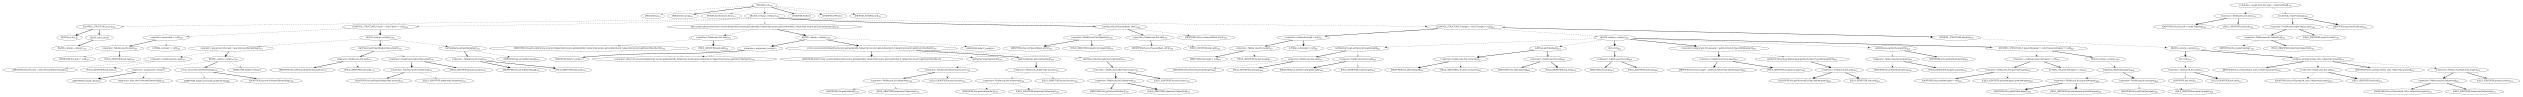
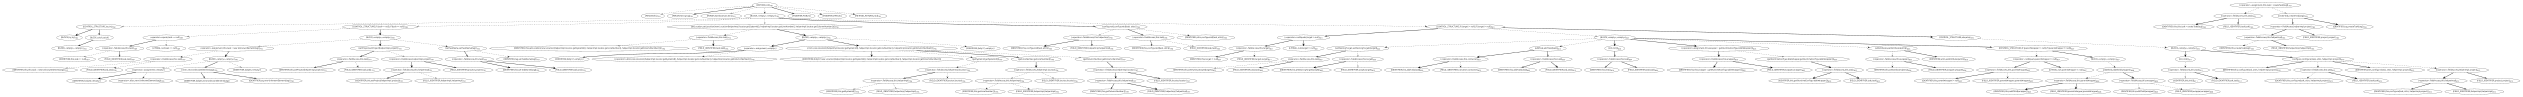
  digraph {
    fontname=Ubuntu
    node [fontname=Ubuntu]
    edge [arrowhead=onormal fontname=Ubuntu style=bold]
    n1 [label=<(METHOD,init)<SUB>781</SUB>>]
    n2 [label=<(PARAM,this)<SUB>781</SUB>>]
    n3 [label=<(PARAM,String tag)<SUB>781</SUB>>]
    n4 [label=<(PARAM,AttributeList attrs)<SUB>781</SUB>>]
    n5 [label=<(BLOCK,&lt;empty&gt;,&lt;empty&gt;)<SUB>781</SUB>>]
    n6 [label=<(MODIFIER,PUBLIC)>]
    n7 [label=<(MODIFIER,VIRTUAL)>]
    n8 [label=<(METHOD_RETURN,void)<SUB>781</SUB>>]
    n9 [label=<(CONTROL_STRUCTURE,try,try)<SUB>782</SUB>>]
    n10 [label=<(CONTROL_STRUCTURE,if (task == null),if (task == null))<SUB>789</SUB>>]
    n11 [label=<(setLocation,setLocation(new Location(helperImpl.locator.getSystemId(), helperImpl.locator.getLineNumber(), helperImpl.locator.getColumnNumber())))<SUB>796</SUB>>]
    n12 [label=<(configureId,configureId(task, attrs))<SUB>798</SUB>>]
    n13 [label=<(CONTROL_STRUCTURE,if (target != null),if (target != null))<SUB>801</SUB>>]
    n14 [label=<(BLOCK,try,try)<SUB>782</SUB>>]
    n15 [label=<(BLOCK,catch,catch)>]
    n16 [label=<(&lt;operator&gt;.equals,task == null)<SUB>789</SUB>>]
    n17 [label=<(BLOCK,&lt;empty&gt;,&lt;empty&gt;)<SUB>789</SUB>>]
    n18 [label=<(&lt;operator&gt;.fieldAccess,this.task)<SUB>796</SUB>>]
    n19 [label=<(BLOCK,&lt;empty&gt;,&lt;empty&gt;)<SUB>796</SUB>>]
    n20 [label=<(&lt;operator&gt;.fieldAccess,this.helperImpl)<SUB>798</SUB>>]
    n21 [label=<(&lt;operator&gt;.fieldAccess,this.task)<SUB>798</SUB>>]
    n22 [label=<(IDENTIFIER,attrs,configureId(task, attrs))<SUB>798</SUB>>]
    n23 [label=<(&lt;operator&gt;.notEquals,target != null)<SUB>801</SUB>>]
    n24 [label=<(BLOCK,&lt;empty&gt;,&lt;empty&gt;)<SUB>801</SUB>>]
    n25 [label=<(CONTROL_STRUCTURE,else,else)<SUB>810</SUB>>]
    n26 [label=<(BLOCK,&lt;empty&gt;,&lt;empty&gt;)<SUB>784</SUB>>]
    n27 [label=<(&lt;operator&gt;.assignment,this.task = createTask(tag))<SUB>783</SUB>>]
    n28 [label=<(&lt;operator&gt;.fieldAccess,this.task)<SUB>783</SUB>>]
    n29 [label=<(createTask,createTask(tag))<SUB>783</SUB>>]
    n30 [label=<(IDENTIFIER,this,this.task = createTask(tag))<SUB>783</SUB>>]
    n31 [label=<(FIELD_IDENTIFIER,task,task)<SUB>783</SUB>>]
    n32 [label=<(&lt;operator&gt;.fieldAccess,helperImpl.project)<SUB>783</SUB>>]
    n33 [label=<(IDENTIFIER,tag,createTask(tag))<SUB>783</SUB>>]
    n34 [label=<(&lt;operator&gt;.fieldAccess,this.helperImpl)<SUB>783</SUB>>]
    n35 [label=<(FIELD_IDENTIFIER,project,project)<SUB>783</SUB>>]
    n36 [label=<(IDENTIFIER,this,createTask(tag))<SUB>783</SUB>>]
    n37 [label=<(FIELD_IDENTIFIER,helperImpl,helperImpl)<SUB>783</SUB>>]
    n38 [label=<(&lt;operator&gt;.fieldAccess,this.task)<SUB>789</SUB>>]
    n39 [label=<(LITERAL,null,task == null)<SUB>789</SUB>>]
    n40 [label=<(&lt;operator&gt;.assignment,this.task = new UnknownElement(tag))<SUB>790</SUB>>]
    n41 [label=<(setProject,setProject(helperImpl.project))<SUB>791</SUB>>]
    n42 [label=<(setTaskName,setTaskName(tag))<SUB>793</SUB>>]
    n43 [label=<(IDENTIFIER,this,task == null)<SUB>789</SUB>>]
    n44 [label=<(FIELD_IDENTIFIER,task,task)<SUB>789</SUB>>]
    n45 [label=<(&lt;operator&gt;.fieldAccess,this.task)<SUB>790</SUB>>]
    n46 [label=<(BLOCK,&lt;empty&gt;,&lt;empty&gt;)<SUB>790</SUB>>]
    n47 [label=<(&lt;operator&gt;.fieldAccess,this.task)<SUB>791</SUB>>]
    n48 [label=<(&lt;operator&gt;.fieldAccess,helperImpl.project)<SUB>791</SUB>>]
    n49 [label=<(&lt;operator&gt;.fieldAccess,this.task)<SUB>793</SUB>>]
    n50 [label=<(IDENTIFIER,tag,setTaskName(tag))<SUB>793</SUB>>]
    n51 [label=<(IDENTIFIER,this,this.task = new UnknownElement(tag))<SUB>795</SUB>>]
    n52 [label=<(FIELD_IDENTIFIER,task,task)<SUB>790</SUB>>]
    n53 [label=<(&lt;operator&gt;.assignment,&lt;empty&gt;)>]
    n54 [label=<(&lt;init&gt;,new UnknownElement(tag))<SUB>790</SUB>>]
    n55 [label=<(IDENTIFIER,$obj36,&lt;empty&gt;)>]
    n56 [label=<(IDENTIFIER,$obj36,&lt;empty&gt;)>]
    n57 [label=<(&lt;operator&gt;.alloc,new UnknownElement(tag))<SUB>790</SUB>>]
    n58 [label=<(IDENTIFIER,$obj36,new UnknownElement(tag))>]
    n59 [label=<(IDENTIFIER,tag,new UnknownElement(tag))<SUB>790</SUB>>]
    n60 [label=<(IDENTIFIER,this,setProject(helperImpl.project))<SUB>791</SUB>>]
    n61 [label=<(FIELD_IDENTIFIER,task,task)<SUB>791</SUB>>]
    n62 [label=<(&lt;operator&gt;.fieldAccess,this.helperImpl)<SUB>791</SUB>>]
    n63 [label=<(FIELD_IDENTIFIER,project,project)<SUB>791</SUB>>]
    n64 [label=<(IDENTIFIER,this,setProject(helperImpl.project))<SUB>791</SUB>>]
    n65 [label=<(FIELD_IDENTIFIER,helperImpl,helperImpl)<SUB>791</SUB>>]
    n66 [label=<(IDENTIFIER,this,setTaskName(tag))<SUB>793</SUB>>]
    n67 [label=<(FIELD_IDENTIFIER,task,task)<SUB>793</SUB>>]
    n68 [label=<(IDENTIFIER,this,setLocation(new Location(helperImpl.locator.getSystemId(), helperImpl.locator.getLineNumber(), helperImpl.locator.getColumnNumber())))<SUB>796</SUB>>]
    n69 [label=<(FIELD_IDENTIFIER,task,task)<SUB>796</SUB>>]
    n70 [label=<(&lt;operator&gt;.assignment,&lt;empty&gt;)>]
    n71 [label=<(&lt;init&gt;,new Location(helperImpl.locator.getSystemId(), helperImpl.locator.getLineNumber(), helperImpl.locator.getColumnNumber()))<SUB>796</SUB>>]
    n72 [label=<(IDENTIFIER,$obj37,&lt;empty&gt;)>]
    n73 [label=<(IDENTIFIER,$obj37,&lt;empty&gt;)>]
    n74 [label=<(&lt;operator&gt;.alloc,new Location(helperImpl.locator.getSystemId(), helperImpl.locator.getLineNumber(), helperImpl.locator.getColumnNumber()))<SUB>796</SUB>>]
    n75 [label=<(IDENTIFIER,$obj37,new Location(helperImpl.locator.getSystemId(), helperImpl.locator.getLineNumber(), helperImpl.locator.getColumnNumber()))>]
    n76 [label=<(getSystemId,getSystemId())<SUB>796</SUB>>]
    n77 [label=<(getLineNumber,getLineNumber())<SUB>796</SUB>>]
    n78 [label=<(getColumnNumber,getColumnNumber())<SUB>797</SUB>>]
    n79 [label=<(&lt;operator&gt;.fieldAccess,helperImpl.locator)<SUB>796</SUB>>]
    n80 [label=<(&lt;operator&gt;.fieldAccess,helperImpl.locator)<SUB>796</SUB>>]
    n81 [label=<(&lt;operator&gt;.fieldAccess,helperImpl.locator)<SUB>797</SUB>>]
    n82 [label=<(&lt;operator&gt;.fieldAccess,this.helperImpl)<SUB>796</SUB>>]
    n83 [label=<(FIELD_IDENTIFIER,locator,locator)<SUB>796</SUB>>]
    n84 [label=<(IDENTIFIER,this,getSystemId())<SUB>796</SUB>>]
    n85 [label=<(FIELD_IDENTIFIER,helperImpl,helperImpl)<SUB>796</SUB>>]
    n86 [label=<(&lt;operator&gt;.fieldAccess,this.helperImpl)<SUB>796</SUB>>]
    n87 [label=<(FIELD_IDENTIFIER,locator,locator)<SUB>796</SUB>>]
    n88 [label=<(IDENTIFIER,this,getLineNumber())<SUB>796</SUB>>]
    n89 [label=<(FIELD_IDENTIFIER,helperImpl,helperImpl)<SUB>796</SUB>>]
    n90 [label=<(&lt;operator&gt;.fieldAccess,this.helperImpl)<SUB>797</SUB>>]
    n91 [label=<(FIELD_IDENTIFIER,locator,locator)<SUB>797</SUB>>]
    n92 [label=<(IDENTIFIER,this,getColumnNumber())<SUB>797</SUB>>]
    n93 [label=<(FIELD_IDENTIFIER,helperImpl,helperImpl)<SUB>797</SUB>>]
    n94 [label=<(IDENTIFIER,this,configureId(task, attrs))<SUB>798</SUB>>]
    n95 [label=<(FIELD_IDENTIFIER,helperImpl,helperImpl)<SUB>798</SUB>>]
    n96 [label=<(IDENTIFIER,this,configureId(task, attrs))<SUB>798</SUB>>]
    n97 [label=<(FIELD_IDENTIFIER,task,task)<SUB>798</SUB>>]
    n98 [label=<(&lt;operator&gt;.fieldAccess,this.target)<SUB>801</SUB>>]
    n99 [label=<(LITERAL,null,target != null)<SUB>801</SUB>>]
    n100 [label=<(setOwningTarget,setOwningTarget(target))<SUB>802</SUB>>]
    n101 [label=<(addTask,addTask(task))<SUB>803</SUB>>]
    n102 [label=<(init,init())<SUB>804</SUB>>]
    n103 [label=<(&lt;operator&gt;.assignment,this.wrapper = getRuntimeConfigurableWrapper())<SUB>805</SUB>>]
    n104 [label=<(setAttributes,setAttributes(attrs))<SUB>806</SUB>>]
    n105 [label=<(CONTROL_STRUCTURE,if (parentWrapper != null),if (parentWrapper != null))<SUB>807</SUB>>]
    n106 [label=<(BLOCK,&lt;empty&gt;,&lt;empty&gt;)<SUB>810</SUB>>]
    n107 [label=<(IDENTIFIER,this,target != null)<SUB>801</SUB>>]
    n108 [label=<(FIELD_IDENTIFIER,target,target)<SUB>801</SUB>>]
    n109 [label=<(&lt;operator&gt;.fieldAccess,this.task)<SUB>802</SUB>>]
    n110 [label=<(&lt;operator&gt;.fieldAccess,this.target)<SUB>802</SUB>>]
    n111 [label=<(&lt;operator&gt;.fieldAccess,this.container)<SUB>803</SUB>>]
    n112 [label=<(&lt;operator&gt;.fieldAccess,this.task)<SUB>803</SUB>>]
    n113 [label=<(&lt;operator&gt;.fieldAccess,this.task)<SUB>804</SUB>>]
    n114 [label=<(&lt;operator&gt;.fieldAccess,this.wrapper)<SUB>805</SUB>>]
    n115 [label=<(getRuntimeConfigurableWrapper,getRuntimeConfigurableWrapper())<SUB>805</SUB>>]
    n116 [label=<(&lt;operator&gt;.fieldAccess,this.wrapper)<SUB>806</SUB>>]
    n117 [label=<(IDENTIFIER,attrs,setAttributes(attrs))<SUB>806</SUB>>]
    n118 [label=<(&lt;operator&gt;.notEquals,parentWrapper != null)<SUB>807</SUB>>]
    n119 [label=<(BLOCK,&lt;empty&gt;,&lt;empty&gt;)<SUB>807</SUB>>]
    n120 [label=<(IDENTIFIER,this,setOwningTarget(target))<SUB>802</SUB>>]
    n121 [label=<(FIELD_IDENTIFIER,task,task)<SUB>802</SUB>>]
    n122 [label=<(IDENTIFIER,this,setOwningTarget(target))<SUB>802</SUB>>]
    n123 [label=<(FIELD_IDENTIFIER,target,target)<SUB>802</SUB>>]
    n124 [label=<(IDENTIFIER,this,addTask(task))<SUB>803</SUB>>]
    n125 [label=<(FIELD_IDENTIFIER,container,container)<SUB>803</SUB>>]
    n126 [label=<(IDENTIFIER,this,addTask(task))<SUB>803</SUB>>]
    n127 [label=<(FIELD_IDENTIFIER,task,task)<SUB>803</SUB>>]
    n128 [label=<(IDENTIFIER,this,init())<SUB>804</SUB>>]
    n129 [label=<(FIELD_IDENTIFIER,task,task)<SUB>804</SUB>>]
    n130 [label=<(IDENTIFIER,this,this.wrapper = getRuntimeConfigurableWrapper())<SUB>805</SUB>>]
    n131 [label=<(FIELD_IDENTIFIER,wrapper,wrapper)<SUB>805</SUB>>]
    n132 [label=<(&lt;operator&gt;.fieldAccess,this.task)<SUB>805</SUB>>]
    n133 [label=<(IDENTIFIER,this,getRuntimeConfigurableWrapper())<SUB>805</SUB>>]
    n134 [label=<(FIELD_IDENTIFIER,task,task)<SUB>805</SUB>>]
    n135 [label=<(IDENTIFIER,this,setAttributes(attrs))<SUB>806</SUB>>]
    n136 [label=<(FIELD_IDENTIFIER,wrapper,wrapper)<SUB>806</SUB>>]
    n137 [label=<(&lt;operator&gt;.fieldAccess,this.parentWrapper)<SUB>807</SUB>>]
    n138 [label=<(LITERAL,null,parentWrapper != null)<SUB>807</SUB>>]
    n139 [label=<(addChild,addChild(wrapper))<SUB>808</SUB>>]
    n140 [label=<(IDENTIFIER,this,parentWrapper != null)<SUB>807</SUB>>]
    n141 [label=<(FIELD_IDENTIFIER,parentWrapper,parentWrapper)<SUB>807</SUB>>]
    n142 [label=<(&lt;operator&gt;.fieldAccess,this.parentWrapper)<SUB>808</SUB>>]
    n143 [label=<(&lt;operator&gt;.fieldAccess,this.wrapper)<SUB>808</SUB>>]
    n144 [label=<(IDENTIFIER,this,addChild(wrapper))<SUB>808</SUB>>]
    n145 [label=<(FIELD_IDENTIFIER,parentWrapper,parentWrapper)<SUB>808</SUB>>]
    n146 [label=<(IDENTIFIER,this,addChild(wrapper))<SUB>808</SUB>>]
    n147 [label=<(FIELD_IDENTIFIER,wrapper,wrapper)<SUB>808</SUB>>]
    n148 [label=<(init,init())<SUB>811</SUB>>]
    n149 [label=<(configure,configure(task, attrs, helperImpl.project))<SUB>819</SUB>>]
    n150 [label=<(&lt;operator&gt;.fieldAccess,this.task)<SUB>811</SUB>>]
    n151 [label=<(IDENTIFIER,this,configure(task, attrs, helperImpl.project))<SUB>812</SUB>>]
    n152 [label=<(&lt;operator&gt;.fieldAccess,this.task)<SUB>812</SUB>>]
    n153 [label=<(IDENTIFIER,attrs,configure(task, attrs, helperImpl.project))<SUB>812</SUB>>]
    n154 [label=<(&lt;operator&gt;.fieldAccess,helperImpl.project)<SUB>812</SUB>>]
    n155 [label=<(IDENTIFIER,this,init())<SUB>811</SUB>>]
    n156 [label=<(FIELD_IDENTIFIER,task,task)<SUB>811</SUB>>]
    n157 [label=<(IDENTIFIER,this,configure(task, attrs, helperImpl.project))<SUB>812</SUB>>]
    n158 [label=<(FIELD_IDENTIFIER,task,task)<SUB>812</SUB>>]
    n159 [label=<(&lt;operator&gt;.fieldAccess,this.helperImpl)<SUB>812</SUB>>]
    n160 [label=<(FIELD_IDENTIFIER,project,project)<SUB>812</SUB>>]
    n161 [label=<(IDENTIFIER,this,configure(task, attrs, helperImpl.project))<SUB>812</SUB>>]
    n162 [label=<(FIELD_IDENTIFIER,helperImpl,helperImpl)<SUB>812</SUB>>]
    n1 -> n2 [style=dashed]
    n1 -> n3
    n1 -> n4 [style=dashed]
    n1 -> n5 [arrowhead=vee style=dashed]
    n1 -> n6
    n1 -> n7 [arrowhead=vee style=dashed]
    n1 -> n8 [arrowhead=vee style=dashed]
    n5 -> n9 [style=dashed]
    n5 -> n10 [style=dashed]
    n5 -> n11 [style=dashed]
    n5 -> n12
    n5 -> n13 [arrowhead=vee style=dashed]
    n9 -> n14 [arrowhead=vee]
    n9 -> n15
    n10 -> n16 [style=dashed]
    n10 -> n17 [arrowhead=vee]
    n11 -> n18 [arrowhead=vee style=dashed]
    n11 -> n19 [arrowhead=vee]
    n12 -> n20 [style=dashed]
    n12 -> n21
    n12 -> n22 [arrowhead=vee style=dashed]
    n13 -> n23
    n13 -> n24 [style=dashed]
    n13 -> n25 [arrowhead=vee]
    n15 -> n26
    n16 -> n38
    n16 -> n39 [style=dashed]
    n17 -> n40 [style=dashed]
    n17 -> n41 [arrowhead=vee]
    n17 -> n42 [arrowhead=vee style=dashed]
    n18 -> n68 [style=dashed]
    n18 -> n69 [arrowhead=vee]
    n19 -> n70 [arrowhead=vee]
    n19 -> n71 [arrowhead=vee]
    n19 -> n72 [arrowhead=vee style=dashed]
    n20 -> n94 [arrowhead=vee]
    n20 -> n95
    n21 -> n96
    n21 -> n97 [style=dashed]
    n23 -> n98
    n23 -> n99 [arrowhead=vee]
    n24 -> n100 [arrowhead=vee style=dashed]
    n24 -> n101 [arrowhead=vee style=dashed]
    n24 -> n102 [arrowhead=vee]
    n24 -> n103 [arrowhead=vee]
    n24 -> n104 [arrowhead=vee style=dashed]
    n24 -> n105
    n25 -> n106 [arrowhead=vee style=dashed]
    n27 -> n28 [arrowhead=vee style=dashed]
    n27 -> n29 [style=dashed]
    n28 -> n30 [arrowhead=vee]
    n28 -> n31
    n29 -> n32
    n29 -> n33 [arrowhead=vee]
    n32 -> n34
    n32 -> n35
    n34 -> n36 [arrowhead=vee style=dashed]
    n34 -> n37
    n38 -> n43 [style=dashed]
    n38 -> n44
    n40 -> n45 [arrowhead=vee style=dashed]
    n40 -> n46 [arrowhead=vee]
    n41 -> n47
    n41 -> n48 [style=dashed]
    n42 -> n49
    n42 -> n50 [arrowhead=vee style=dashed]
    n45 -> n51 [style=dashed]
    n45 -> n52 [arrowhead=vee style=dashed]
    n46 -> n53 [style=dashed]
    n46 -> n54
    n46 -> n55 [style=dashed]
    n47 -> n60
    n47 -> n61 [arrowhead=vee style=dashed]
    n48 -> n62 [arrowhead=vee]
    n48 -> n63
    n49 -> n66 [arrowhead=vee]
    n49 -> n67 [arrowhead=vee]
    n53 -> n56 [arrowhead=vee]
    n53 -> n57 [arrowhead=vee style=dashed]
-   n54 -> n58 [style=dashed]
+   n54 -> n58
    n54 -> n59
    n62 -> n64
    n62 -> n65 [style=dashed]
    n70 -> n73
    n70 -> n74 [arrowhead=vee style=dashed]
    n71 -> n75 [arrowhead=vee]
    n71 -> n76 [arrowhead=vee style=dashed]
    n71 -> n77
    n71 -> n78 [style=dashed]
    n76 -> n79 [arrowhead=vee style=dashed]
    n77 -> n80 [arrowhead=vee]
    n78 -> n81
    n79 -> n82
    n79 -> n83 [arrowhead=vee style=dashed]
    n80 -> n86 [style=dashed]
    n80 -> n87 [style=dashed]
    n81 -> n90 [arrowhead=vee]
    n81 -> n91
    n82 -> n84 [style=dashed]
    n82 -> n85 [style=dashed]
    n86 -> n88 [arrowhead=vee style=dashed]
    n86 -> n89 [arrowhead=vee style=dashed]
    n90 -> n92
    n90 -> n93 [arrowhead=vee]
    n98 -> n107
    n98 -> n108 [arrowhead=vee style=dashed]
    n100 -> n109
    n100 -> n110 [style=dashed]
    n101 -> n111 [arrowhead=vee]
    n101 -> n112
    n102 -> n113
    n103 -> n114 [arrowhead=vee]
    n103 -> n115 [style=dashed]
    n104 -> n116 [style=dashed]
    n104 -> n117
    n105 -> n118 [arrowhead=vee style=dashed]
    n105 -> n119
    n106 -> n148 [arrowhead=vee]
    n106 -> n149
    n109 -> n120 [style=dashed]
    n109 -> n121
    n110 -> n122 [arrowhead=vee]
    n110 -> n123 [style=dashed]
    n111 -> n124 [arrowhead=vee]
    n111 -> n125 [arrowhead=vee style=dashed]
    n112 -> n126
    n112 -> n127 [arrowhead=vee]
    n113 -> n128
    n113 -> n129
    n114 -> n130 [arrowhead=vee]
    n114 -> n131 [arrowhead=vee]
    n115 -> n132 [arrowhead=vee]
    n116 -> n135 [arrowhead=vee style=dashed]
    n116 -> n136
    n118 -> n137
    n118 -> n138
    n119 -> n139 [arrowhead=vee style=dashed]
    n132 -> n133 [arrowhead=vee]
    n132 -> n134 [arrowhead=vee]
    n137 -> n140
    n137 -> n141 [arrowhead=vee style=dashed]
    n139 -> n142 [arrowhead=vee style=dashed]
    n139 -> n143 [arrowhead=vee]
    n142 -> n144 [arrowhead=vee]
    n142 -> n145 [arrowhead=vee]
    n143 -> n146 [style=dashed]
    n143 -> n147 [arrowhead=vee style=dashed]
    n148 -> n150 [arrowhead=vee style=dashed]
    n149 -> n151
    n149 -> n152 [arrowhead=vee style=dashed]
    n149 -> n153
    n149 -> n154 [arrowhead=vee style=dashed]
    n150 -> n155 [style=dashed]
    n150 -> n156 [arrowhead=vee]
    n152 -> n157 [arrowhead=vee style=dashed]
    n152 -> n158 [arrowhead=vee]
    n154 -> n159 [arrowhead=vee]
    n154 -> n160
    n159 -> n161
    n159 -> n162
  }
